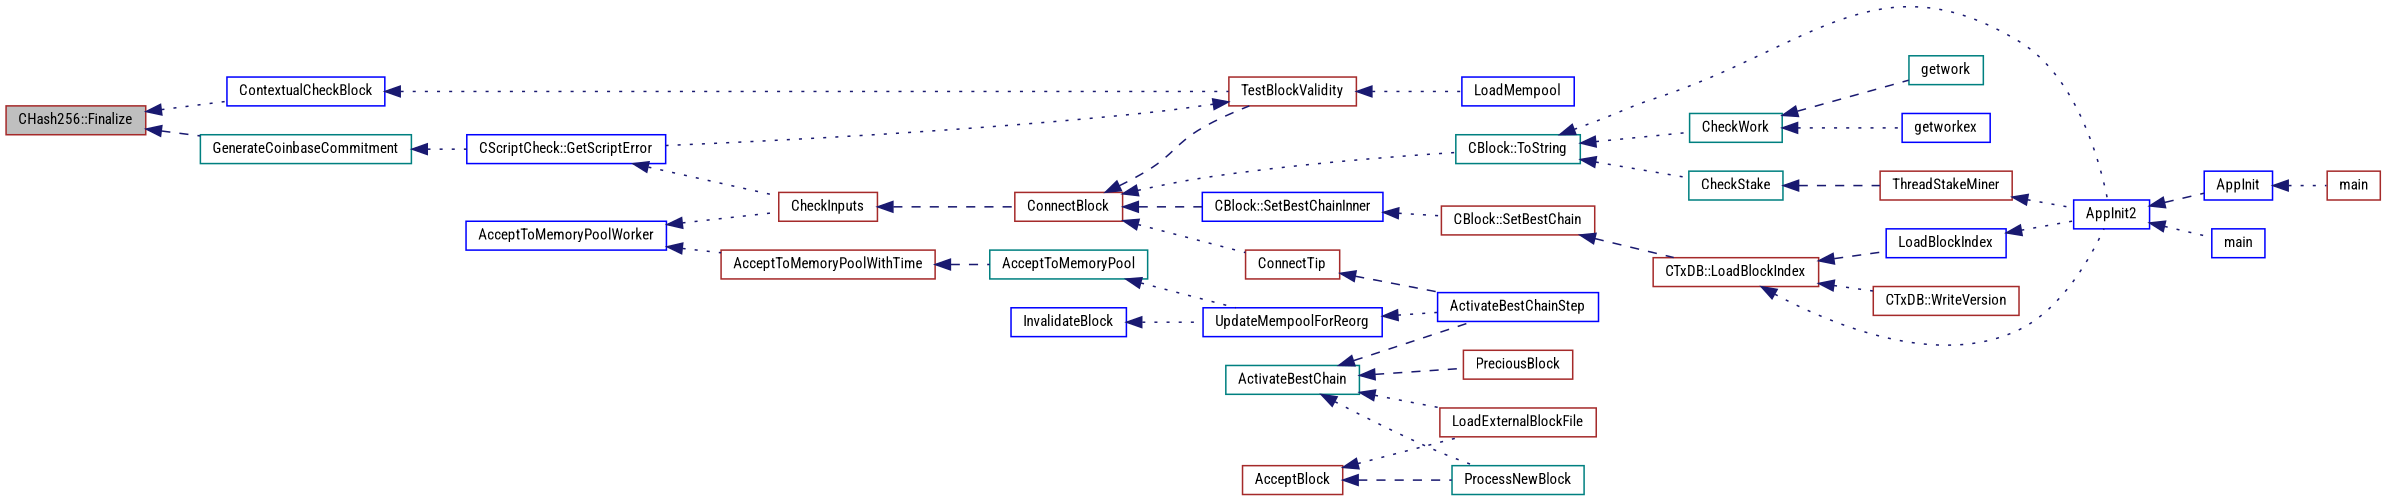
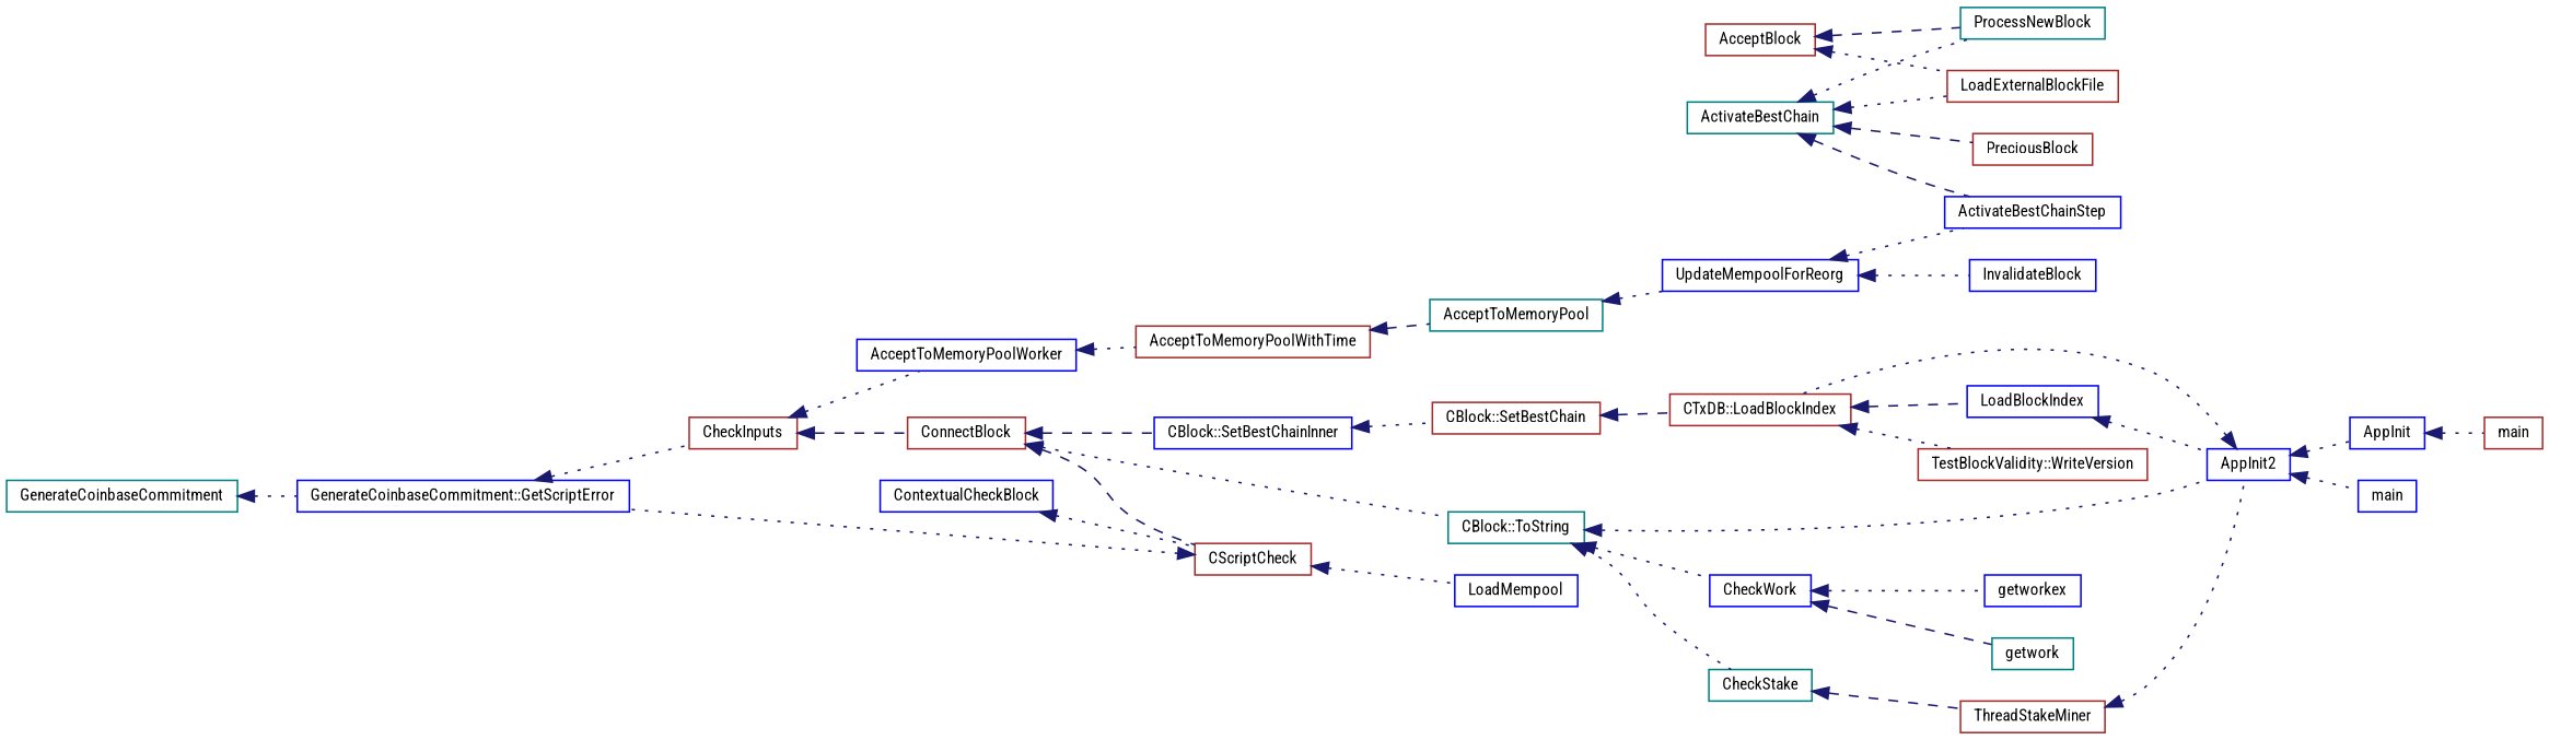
  digraph {
    fontname="Roboto Condensed"
    rankdir=LR
    node [color=brown fillcolor=white fontname="Roboto Condensed" fontsize=10 shape=record style=filled]
    edge [color=midnightblue dir=back fontname="Roboto Condensed" fontsize=10 labelfontname=Helvetica labelfontsize=10 style=dotted]
-   n1 [fillcolor=grey75 fontcolor=black height=0.2 label="CHash256::Finalize" width=0.4]
    n2 [color=teal height=0.2 label=GenerateCoinbaseCommitment width=0.4]
    n3 [color=blue height=0.2 label=ContextualCheckBlock width=0.4]
-   n4 [color=blue height=0.2 label="CScriptCheck::GetScriptError" width=0.4]
-   n5 [height=0.2 label=TestBlockValidity width=0.4]
+   n4 [color=blue height=0.2 label="GenerateCoinbaseCommitment::GetScriptError" width=0.4]
+   n5 [height=0.2 label=CScriptCheck width=0.4]
    n6 [height=0.2 label=CheckInputs width=0.4]
    n7 [color=blue height=0.2 label=AcceptToMemoryPoolWorker width=0.4]
    n8 [height=0.2 label=ConnectBlock width=0.4]
    n9 [height=0.2 label=AcceptToMemoryPoolWithTime width=0.4]
    n10 [color=blue height=0.2 label="CBlock::SetBestChainInner" width=0.4]
    n11 [color=teal height=0.2 label="CBlock::ToString" width=0.4]
-   n12 [height=0.2 label=ConnectTip width=0.4]
    n13 [color=teal height=0.2 label=AcceptToMemoryPool width=0.4]
    n14 [color=blue height=0.2 label=UpdateMempoolForReorg width=0.4]
    n15 [color=blue height=0.2 label=LoadMempool width=0.4]
    n16 [color=blue height=0.2 label=ActivateBestChainStep width=0.4]
    n17 [color=blue height=0.2 label=InvalidateBlock width=0.4]
    n18 [color=teal height=0.2 label=ActivateBestChain width=0.4]
    n19 [height=0.2 label=PreciousBlock width=0.4]
    n20 [color=teal height=0.2 label=ProcessNewBlock width=0.4]
    n21 [height=0.2 label=LoadExternalBlockFile width=0.4]
    n22 [height=0.2 label="CBlock::SetBestChain" width=0.4]
    n23 [color=blue height=0.2 label=AppInit2 width=0.4]
-   n24 [color=teal height=0.2 label=CheckWork width=0.4]
+   n24 [color=blue height=0.2 label=CheckWork width=0.4]
    n25 [color=teal height=0.2 label=CheckStake width=0.4]
    n26 [height=0.2 label="CTxDB::LoadBlockIndex" width=0.4]
    n27 [color=blue height=0.2 label=LoadBlockIndex width=0.4]
-   n28 [height=0.2 label="CTxDB::WriteVersion" width=0.4]
+   n28 [height=0.2 label="TestBlockValidity::WriteVersion" width=0.4]
    n29 [color=blue height=0.2 label=AppInit width=0.4]
    n30 [color=blue height=0.2 label=main width=0.4]
    n31 [height=0.2 label=main width=0.4]
    n32 [color=blue height=0.2 label=getworkex width=0.4]
    n33 [color=teal height=0.2 label=getwork width=0.4]
    n34 [height=0.2 label=ThreadStakeMiner width=0.4]
    n35 [height=0.2 label=AcceptBlock width=0.4]
-   n1 -> n2 [style=dashed]
-   n1 -> n3
    n2 -> n4
    n3 -> n5
    n4 -> n6
    n5 -> n4
    n5 -> n15
-   n7 -> n6
+   n6 -> n7
    n6 -> n8 [style=dashed]
    n7 -> n9
    n8 -> n5 [style=dashed]
    n8 -> n10 [style=dashed]
    n8 -> n11
-   n8 -> n12
    n9 -> n13 [style=dashed]
    n10 -> n22
    n11 -> n23
    n11 -> n24
    n11 -> n25
-   n12 -> n16 [style=dashed]
    n13 -> n14
    n14 -> n16
-   n17 -> n14
+   n14 -> n17
    n18 -> n16 [style=dashed]
    n18 -> n19 [style=dashed]
    n18 -> n20
    n18 -> n21
    n22 -> n26 [style=dashed]
-   n23 -> n29 [style=dashed]
+   n23 -> n29
    n23 -> n30
    n24 -> n32
    n24 -> n33 [style=dashed]
    n25 -> n34 [style=dashed]
-   n26 -> n23
+   n23 -> n26
    n26 -> n27 [style=dashed]
    n26 -> n28
    n27 -> n23
    n29 -> n31
    n34 -> n23
    n35 -> n20 [style=dashed]
    n35 -> n21
  }
